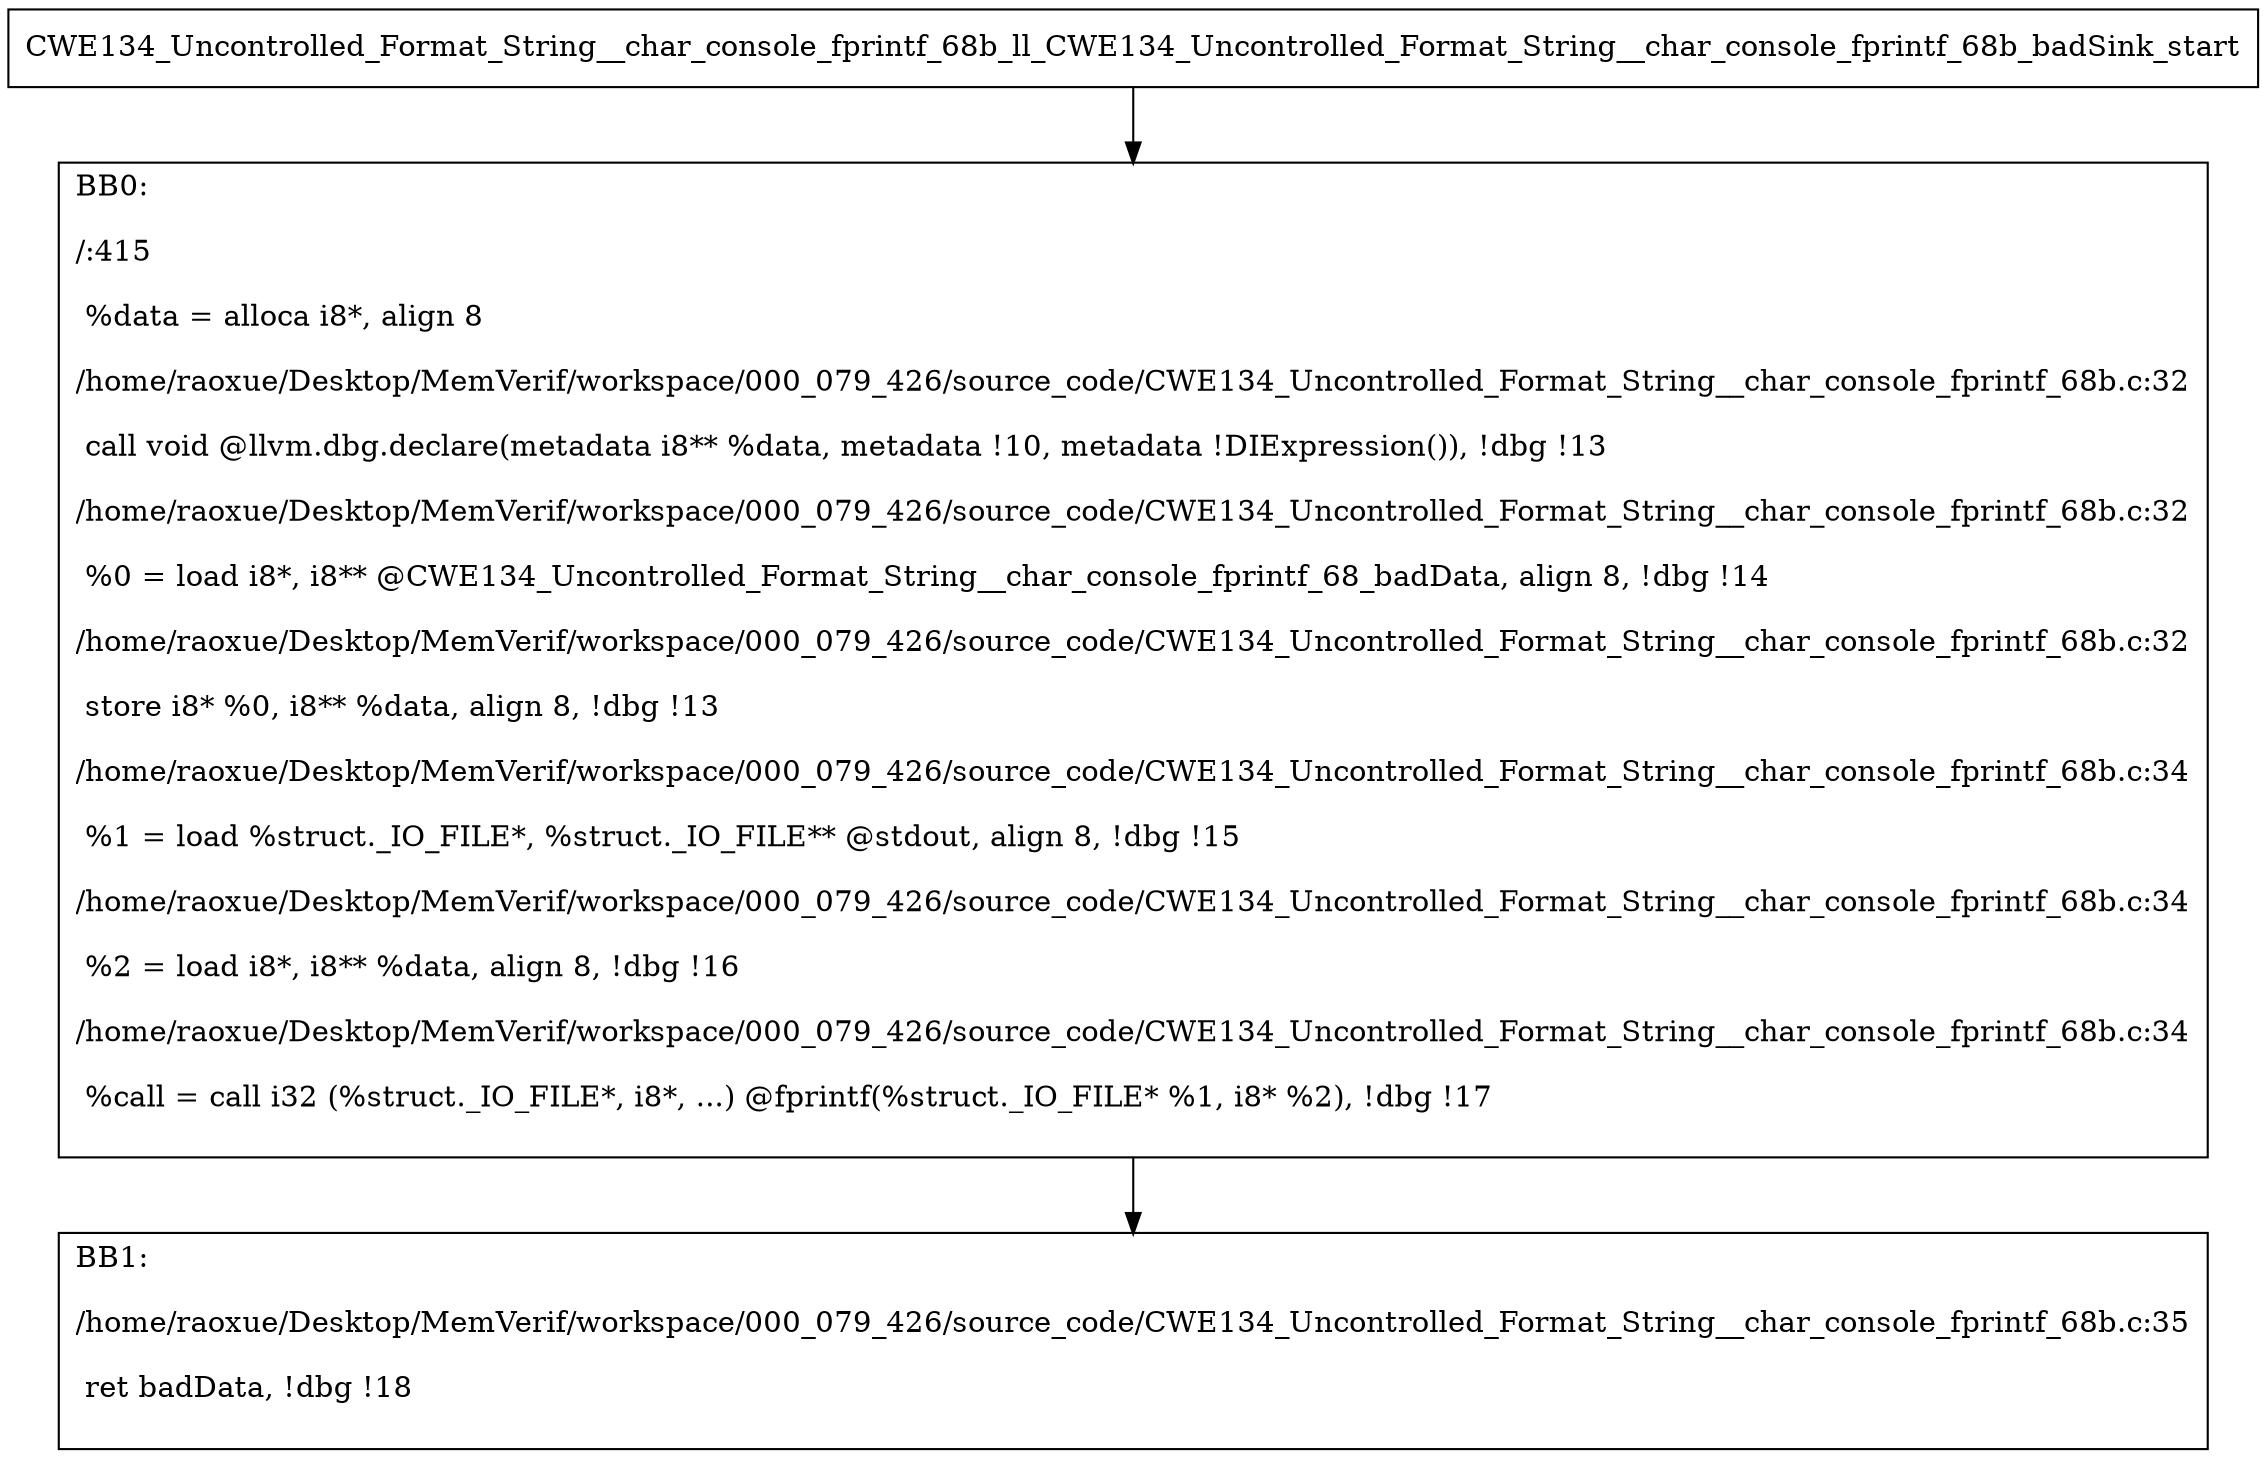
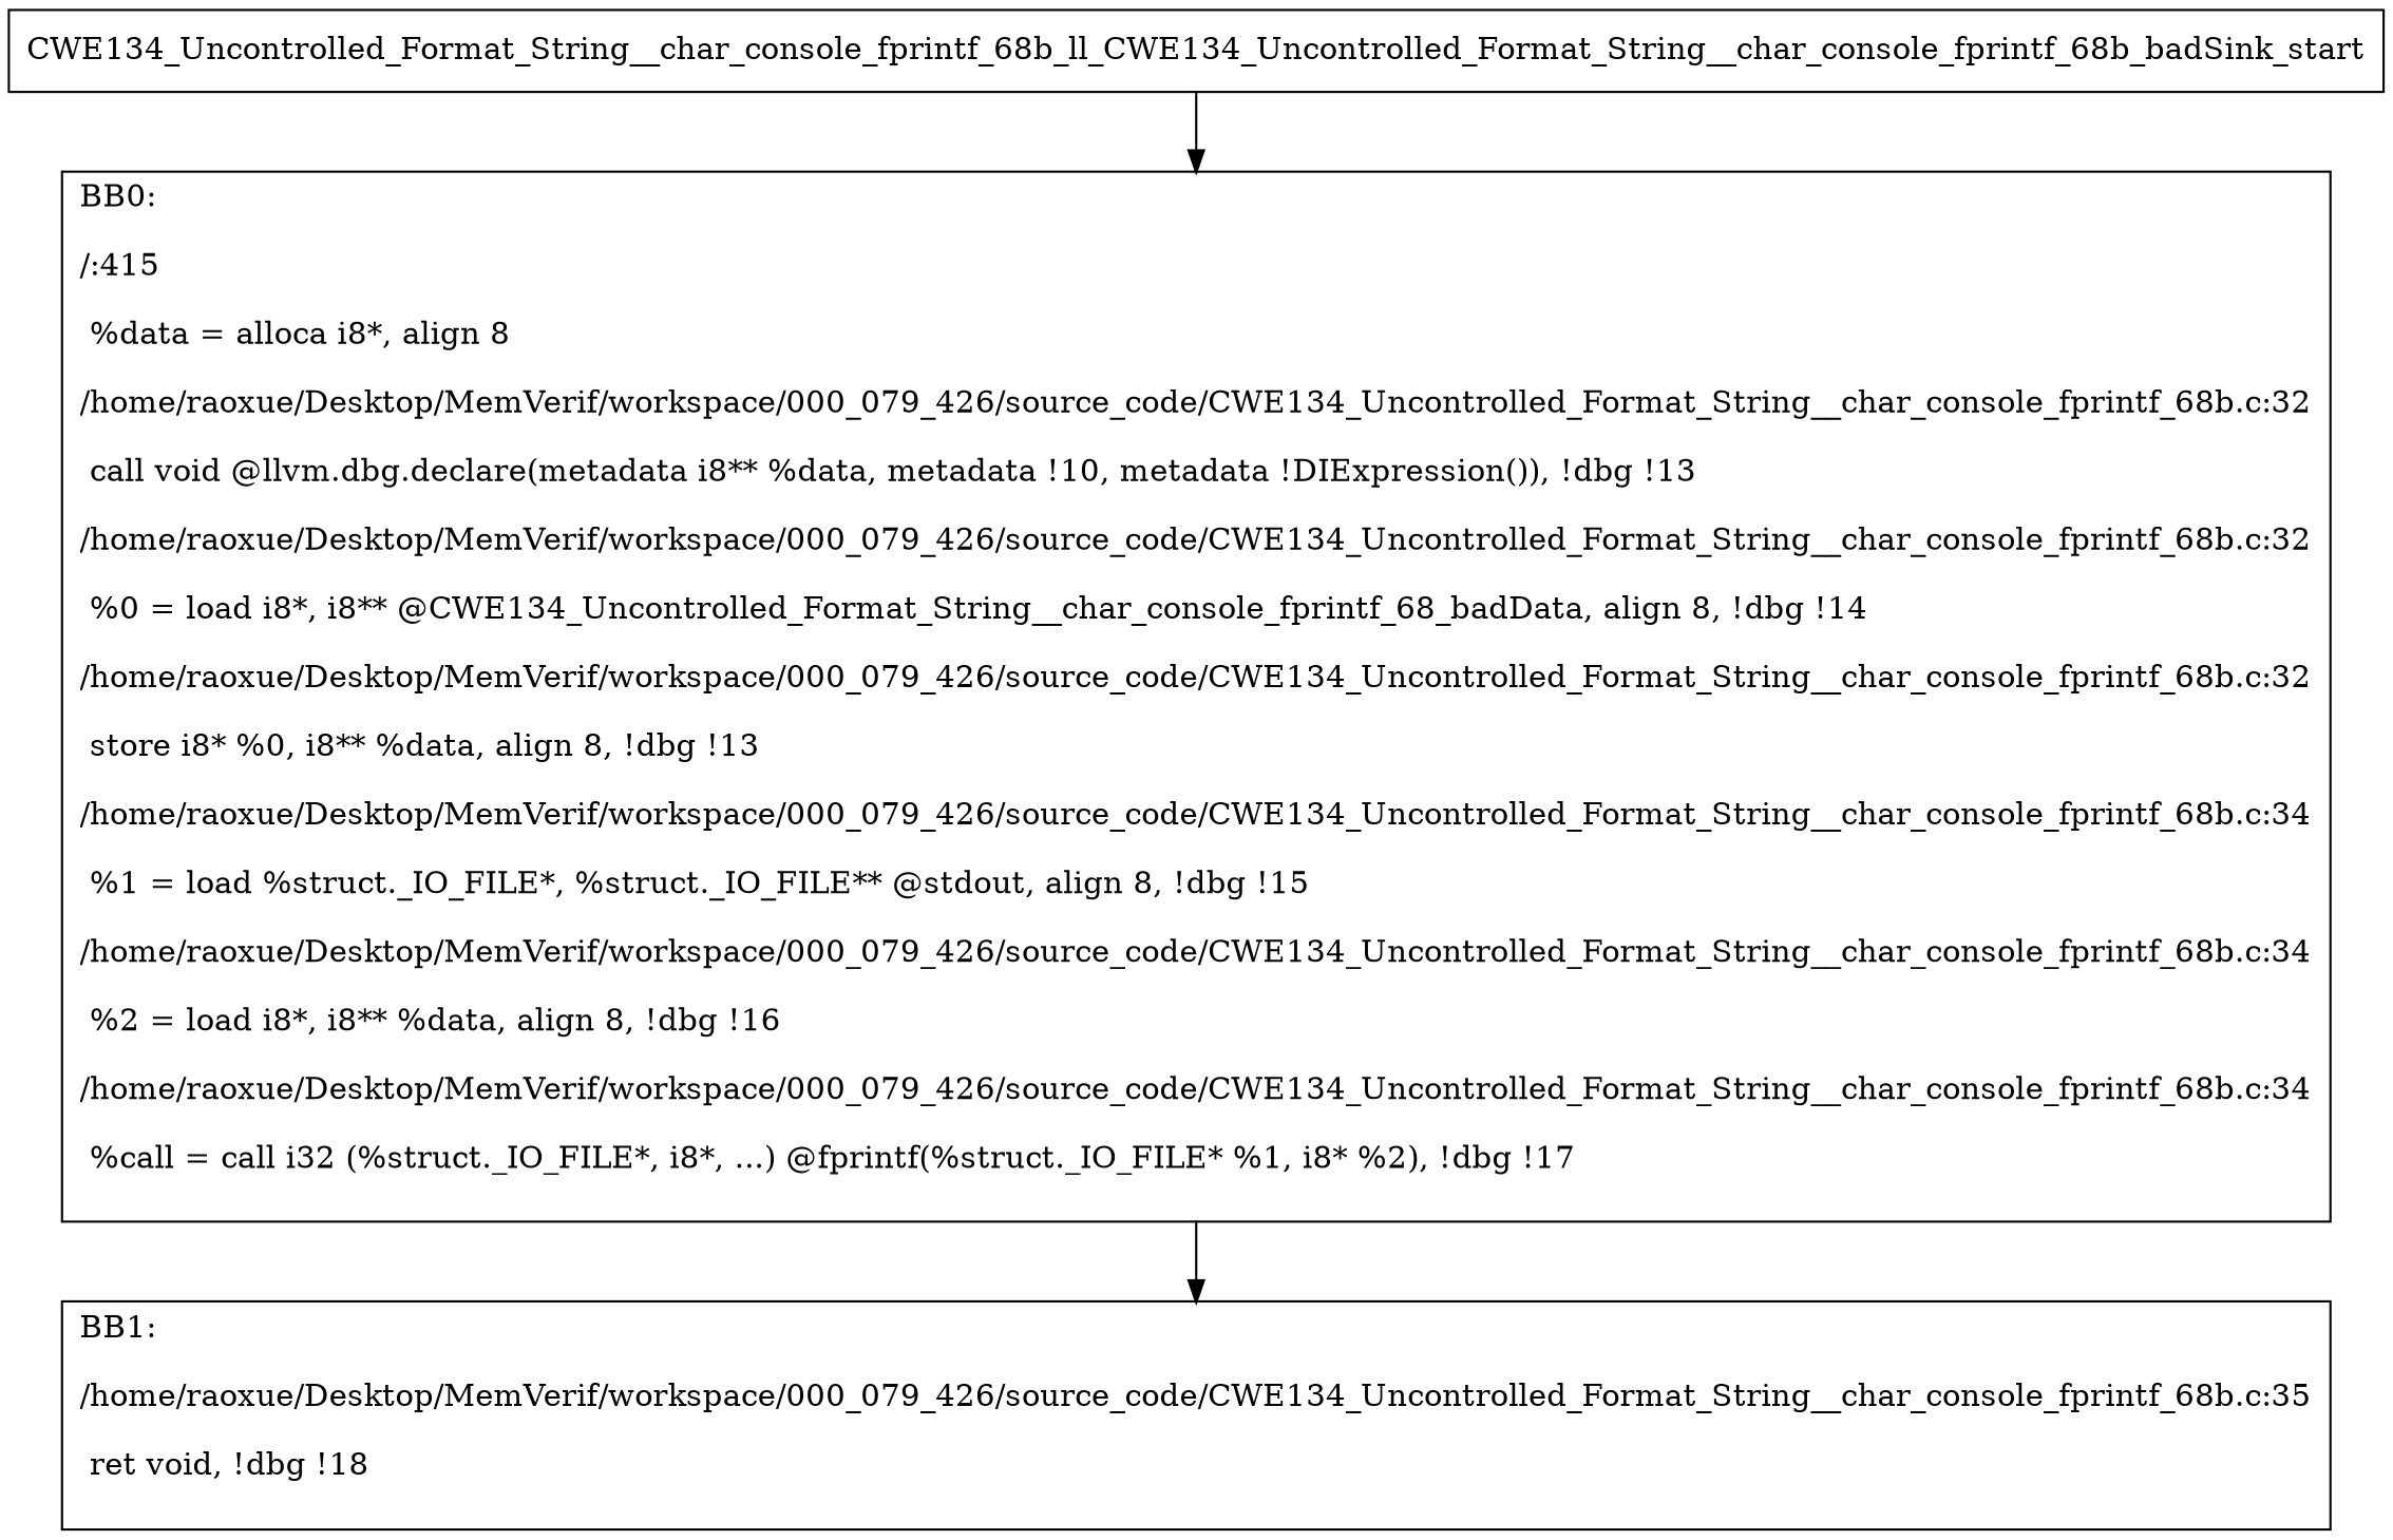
  digraph {
    node [shape=record]
    n1 [label="{CWE134_Uncontrolled_Format_String__char_console_fprintf_68b_ll_CWE134_Uncontrolled_Format_String__char_console_fprintf_68b_badSink_start}"]
    n2 [label="{BB0:\l\l/:415\l\n  %data = alloca i8*, align 8\l\n/home/raoxue/Desktop/MemVerif/workspace/000_079_426/source_code/CWE134_Uncontrolled_Format_String__char_console_fprintf_68b.c:32\l\n  call void @llvm.dbg.declare(metadata i8** %data, metadata !10, metadata !DIExpression()), !dbg !13\l\n/home/raoxue/Desktop/MemVerif/workspace/000_079_426/source_code/CWE134_Uncontrolled_Format_String__char_console_fprintf_68b.c:32\l\n  %0 = load i8*, i8** @CWE134_Uncontrolled_Format_String__char_console_fprintf_68_badData, align 8, !dbg !14\l\n/home/raoxue/Desktop/MemVerif/workspace/000_079_426/source_code/CWE134_Uncontrolled_Format_String__char_console_fprintf_68b.c:32\l\n  store i8* %0, i8** %data, align 8, !dbg !13\l\n/home/raoxue/Desktop/MemVerif/workspace/000_079_426/source_code/CWE134_Uncontrolled_Format_String__char_console_fprintf_68b.c:34\l\n  %1 = load %struct._IO_FILE*, %struct._IO_FILE** @stdout, align 8, !dbg !15\l\n/home/raoxue/Desktop/MemVerif/workspace/000_079_426/source_code/CWE134_Uncontrolled_Format_String__char_console_fprintf_68b.c:34\l\n  %2 = load i8*, i8** %data, align 8, !dbg !16\l\n/home/raoxue/Desktop/MemVerif/workspace/000_079_426/source_code/CWE134_Uncontrolled_Format_String__char_console_fprintf_68b.c:34\l\n  %call = call i32 (%struct._IO_FILE*, i8*, ...) @fprintf(%struct._IO_FILE* %1, i8* %2), !dbg !17\l\n}"]
-   n3 [label="{BB1:\l\l/home/raoxue/Desktop/MemVerif/workspace/000_079_426/source_code/CWE134_Uncontrolled_Format_String__char_console_fprintf_68b.c:35\l\n  ret badData, !dbg !18\l\n}"]
+   n3 [label="{BB1:\l\l/home/raoxue/Desktop/MemVerif/workspace/000_079_426/source_code/CWE134_Uncontrolled_Format_String__char_console_fprintf_68b.c:35\l\n  ret void, !dbg !18\l\n}"]
    n1 -> n2
    n2 -> n3
  }
